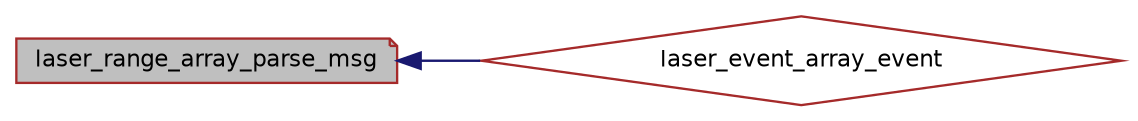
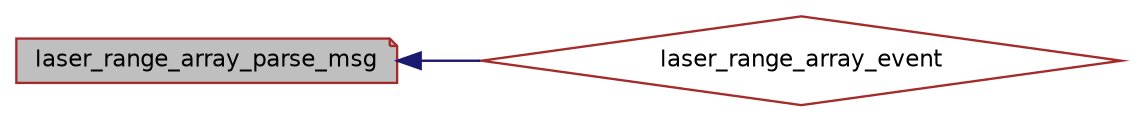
  digraph {
    rankdir=LR
    fontname="DejaVu Sans"
    node [color=brown fontname="DejaVu Sans" fontsize=10 style=filled]
    n1 [fillcolor=grey75 fontcolor=black height=0.2 label=laser_range_array_parse_msg shape=note width=0.4]
-   n2 [fillcolor=white height=0.2 label=laser_event_array_event shape=diamond width=0.4]
+   n2 [fillcolor=white height=0.2 label=laser_range_array_event shape=diamond width=0.4]
    n1 -> n2 [color=midnightblue dir=back fontname="DejaVu Sans" fontsize=10 labelfontname=FreeSans labelfontsize=10 style=solid]
  }
